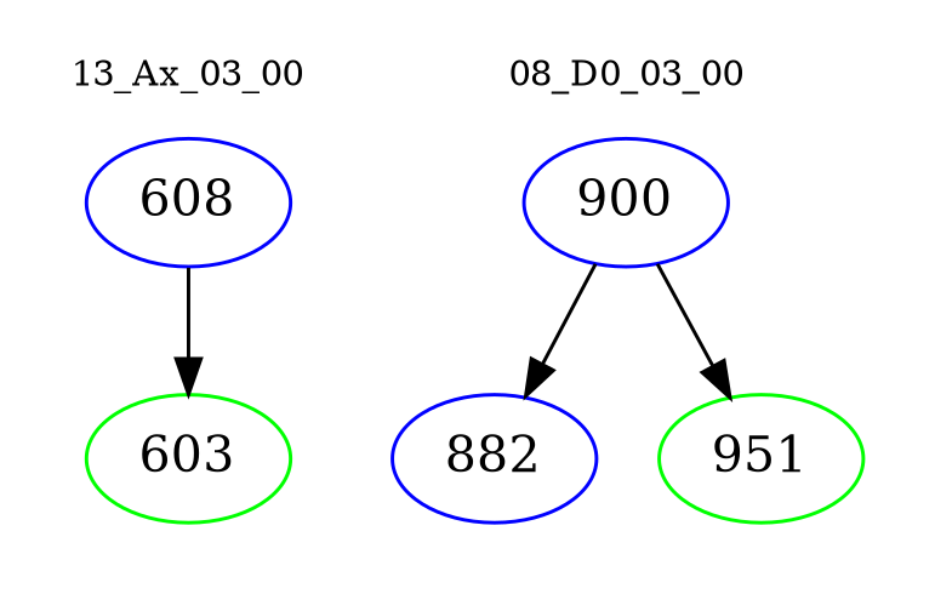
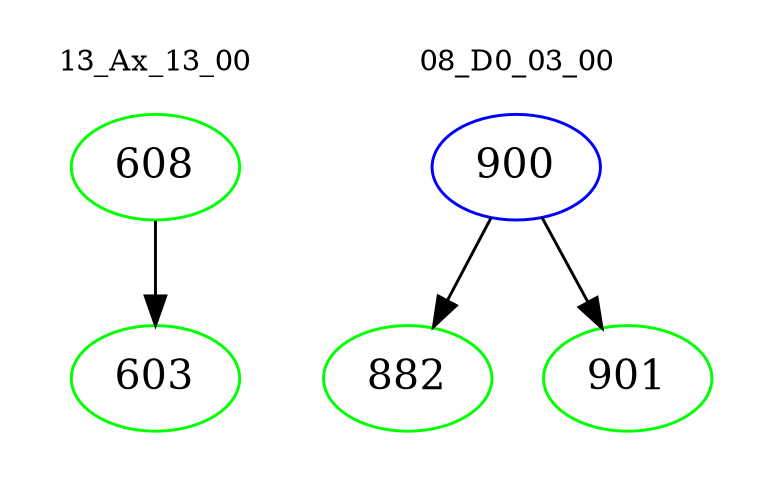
  digraph {
    node [color=green]
    edge [color=black]
-   n1 [color=blue label=608]
+   n1 [label=608]
    n2 [label=603]
    n3 [color=blue label=900]
-   n4 [color=blue label=882]
-   n5 [label=951]
+   n4 [label=882]
+   n5 [label=901]
    subgraph cluster_1 {
      color=white
      fontsize=10
-     label="13_Ax_03_00"
+     label="13_Ax_13_00"
      n1
      n2
    }
    subgraph cluster_2 {
      color=white
      fontsize=10
      label="08_D0_03_00"
      n3
      n4
      n5
    }
    n1 -> n2
    n3 -> n4
    n3 -> n5
  }
